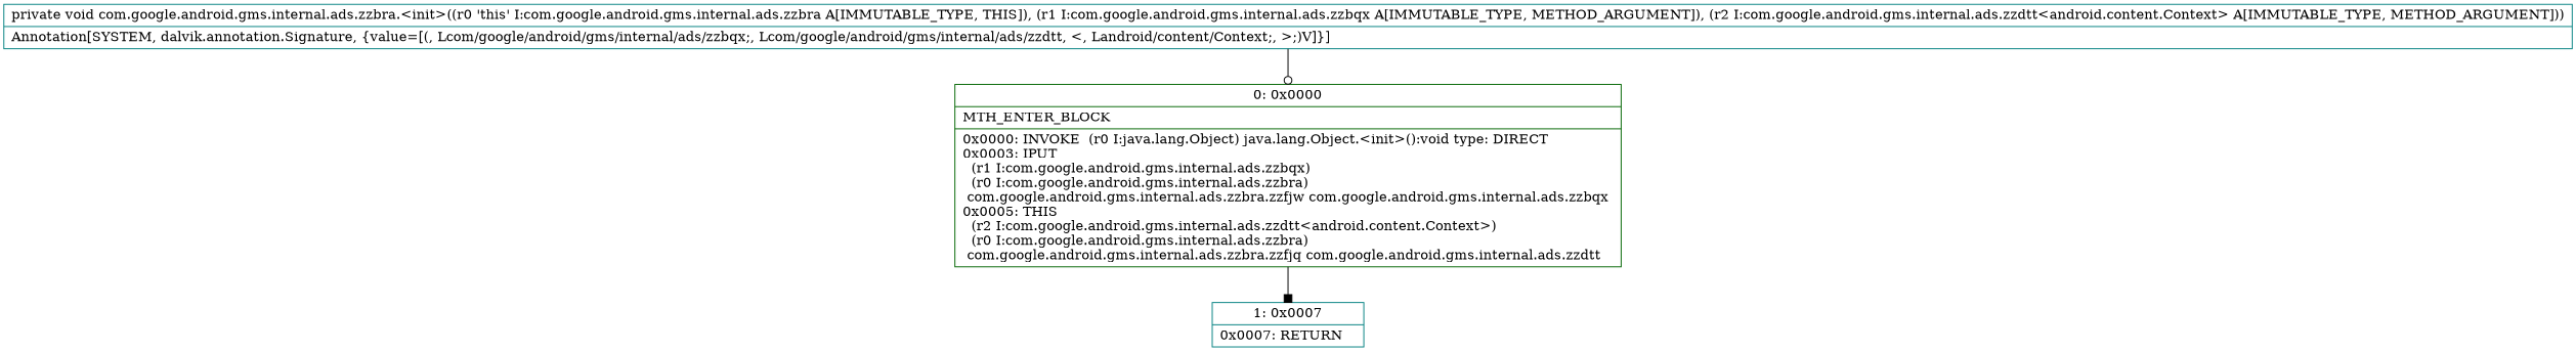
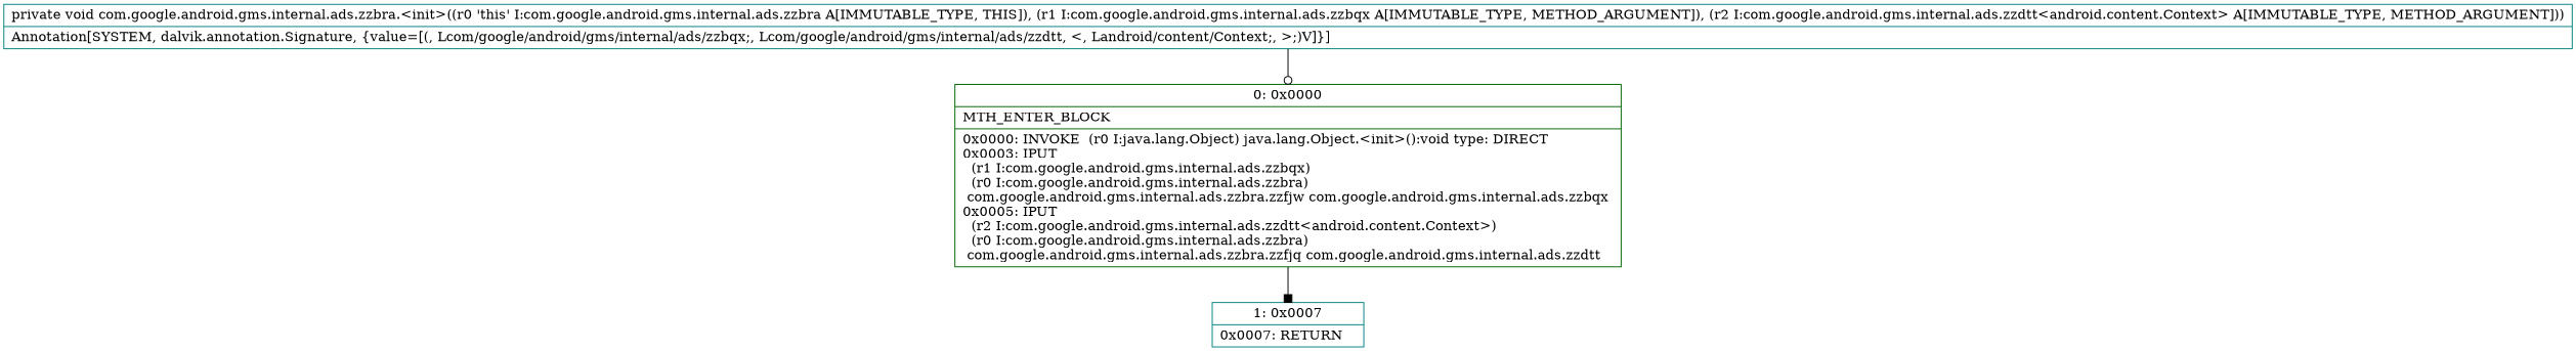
  digraph {
    node [shape=record color=teal]
-   n1 [label="{0\:\ 0x0000|MTH_ENTER_BLOCK\l|0x0000: INVOKE  (r0 I:java.lang.Object) java.lang.Object.\<init\>():void type: DIRECT \l0x0003: IPUT  \l  (r1 I:com.google.android.gms.internal.ads.zzbqx)\l  (r0 I:com.google.android.gms.internal.ads.zzbra)\l com.google.android.gms.internal.ads.zzbra.zzfjw com.google.android.gms.internal.ads.zzbqx \l0x0005: THIS  \l  (r2 I:com.google.android.gms.internal.ads.zzdtt\<android.content.Context\>)\l  (r0 I:com.google.android.gms.internal.ads.zzbra)\l com.google.android.gms.internal.ads.zzbra.zzfjq com.google.android.gms.internal.ads.zzdtt \l}" color=darkgreen]
+   n1 [label="{0\:\ 0x0000|MTH_ENTER_BLOCK\l|0x0000: INVOKE  (r0 I:java.lang.Object) java.lang.Object.\<init\>():void type: DIRECT \l0x0003: IPUT  \l  (r1 I:com.google.android.gms.internal.ads.zzbqx)\l  (r0 I:com.google.android.gms.internal.ads.zzbra)\l com.google.android.gms.internal.ads.zzbra.zzfjw com.google.android.gms.internal.ads.zzbqx \l0x0005: IPUT  \l  (r2 I:com.google.android.gms.internal.ads.zzdtt\<android.content.Context\>)\l  (r0 I:com.google.android.gms.internal.ads.zzbra)\l com.google.android.gms.internal.ads.zzbra.zzfjq com.google.android.gms.internal.ads.zzdtt \l}" color=darkgreen]
    n2 [label="{1\:\ 0x0007|0x0007: RETURN   \l}"]
    n3 [label="{private void com.google.android.gms.internal.ads.zzbra.\<init\>((r0 'this' I:com.google.android.gms.internal.ads.zzbra A[IMMUTABLE_TYPE, THIS]), (r1 I:com.google.android.gms.internal.ads.zzbqx A[IMMUTABLE_TYPE, METHOD_ARGUMENT]), (r2 I:com.google.android.gms.internal.ads.zzdtt\<android.content.Context\> A[IMMUTABLE_TYPE, METHOD_ARGUMENT]))  | Annotation[SYSTEM, dalvik.annotation.Signature, \{value=[(, Lcom\/google\/android\/gms\/internal\/ads\/zzbqx;, Lcom\/google\/android\/gms\/internal\/ads\/zzdtt, \<, Landroid\/content\/Context;, \>;)V]\}]\l}"]
    n1 -> n2 [arrowhead=box]
    n3 -> n1 [arrowhead=odot]
  }
